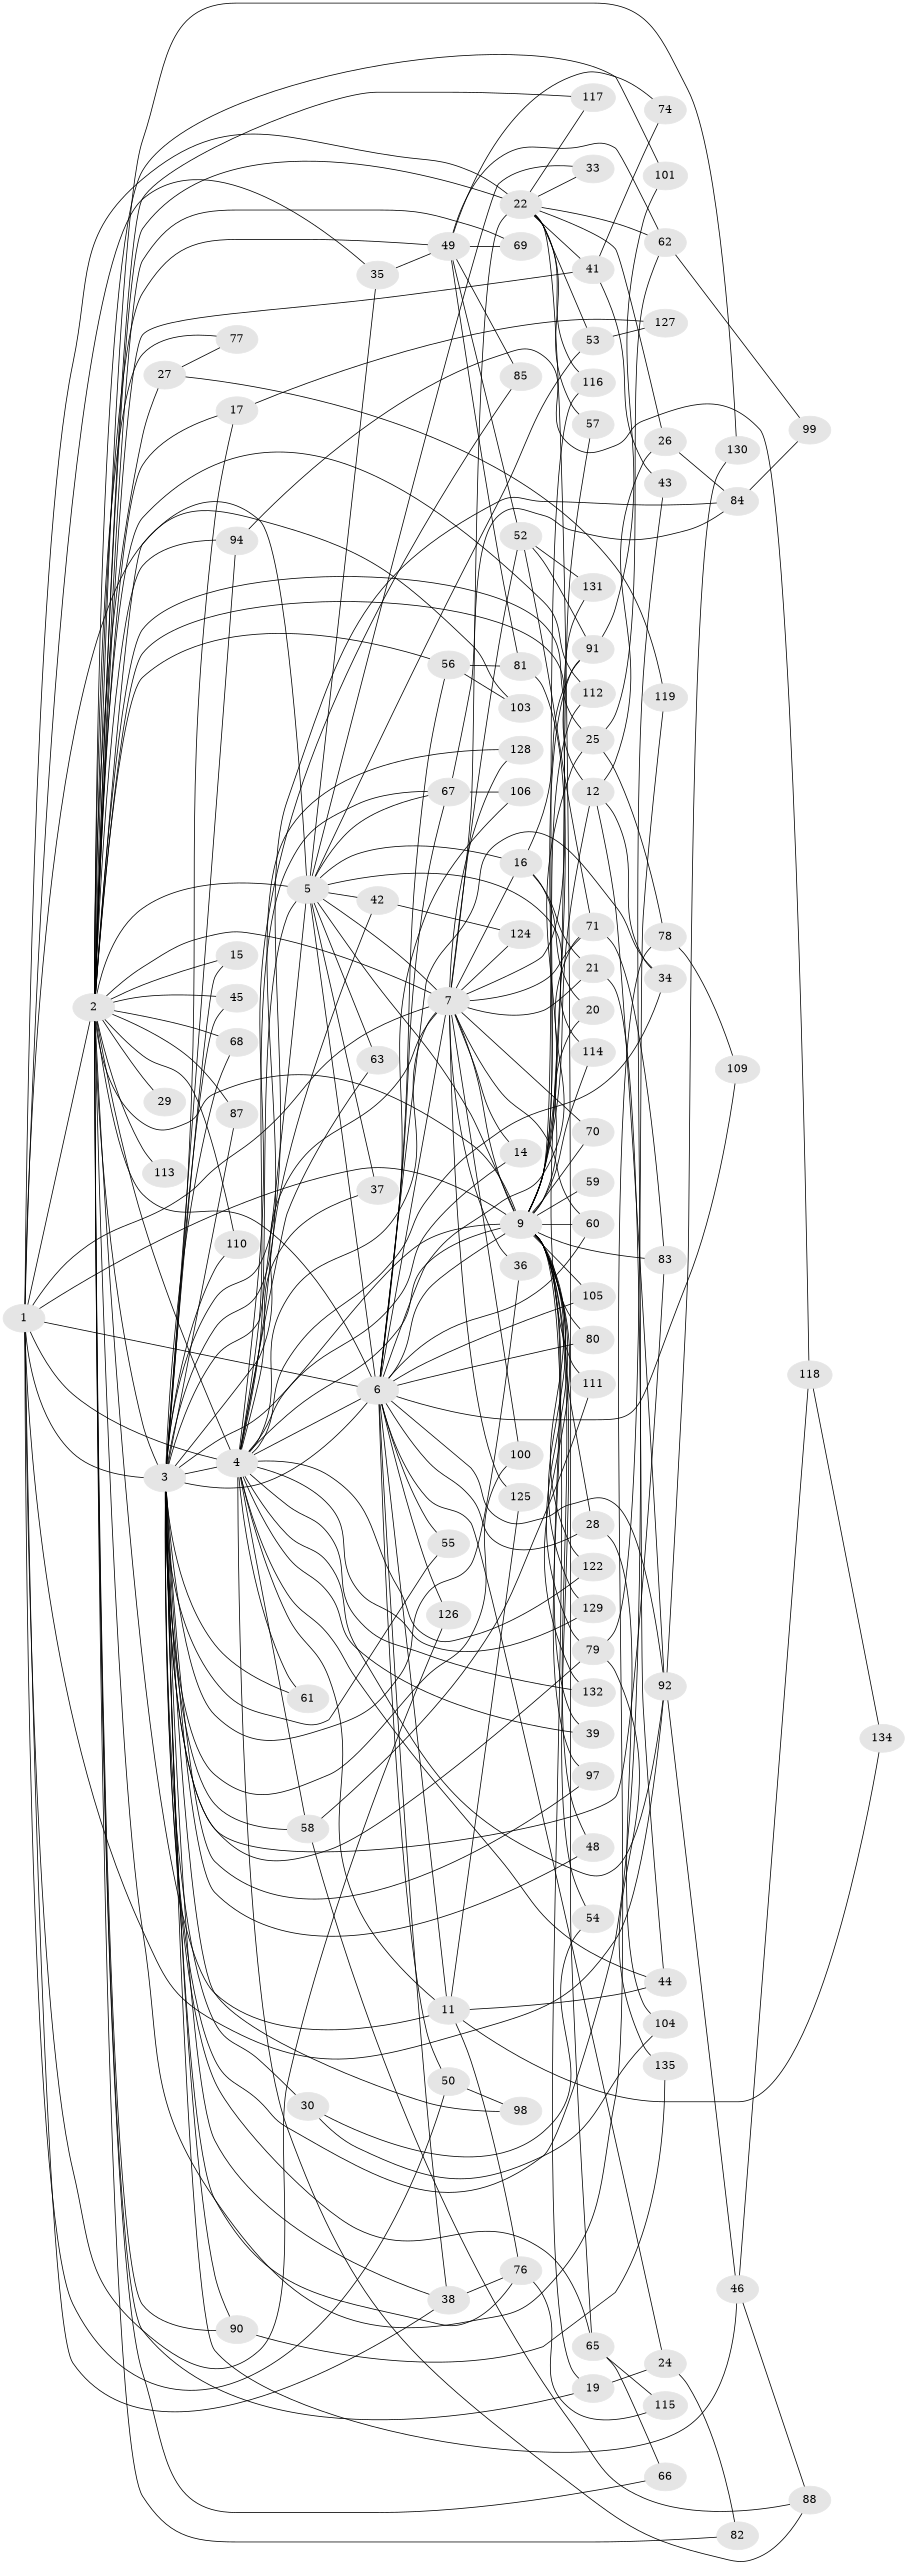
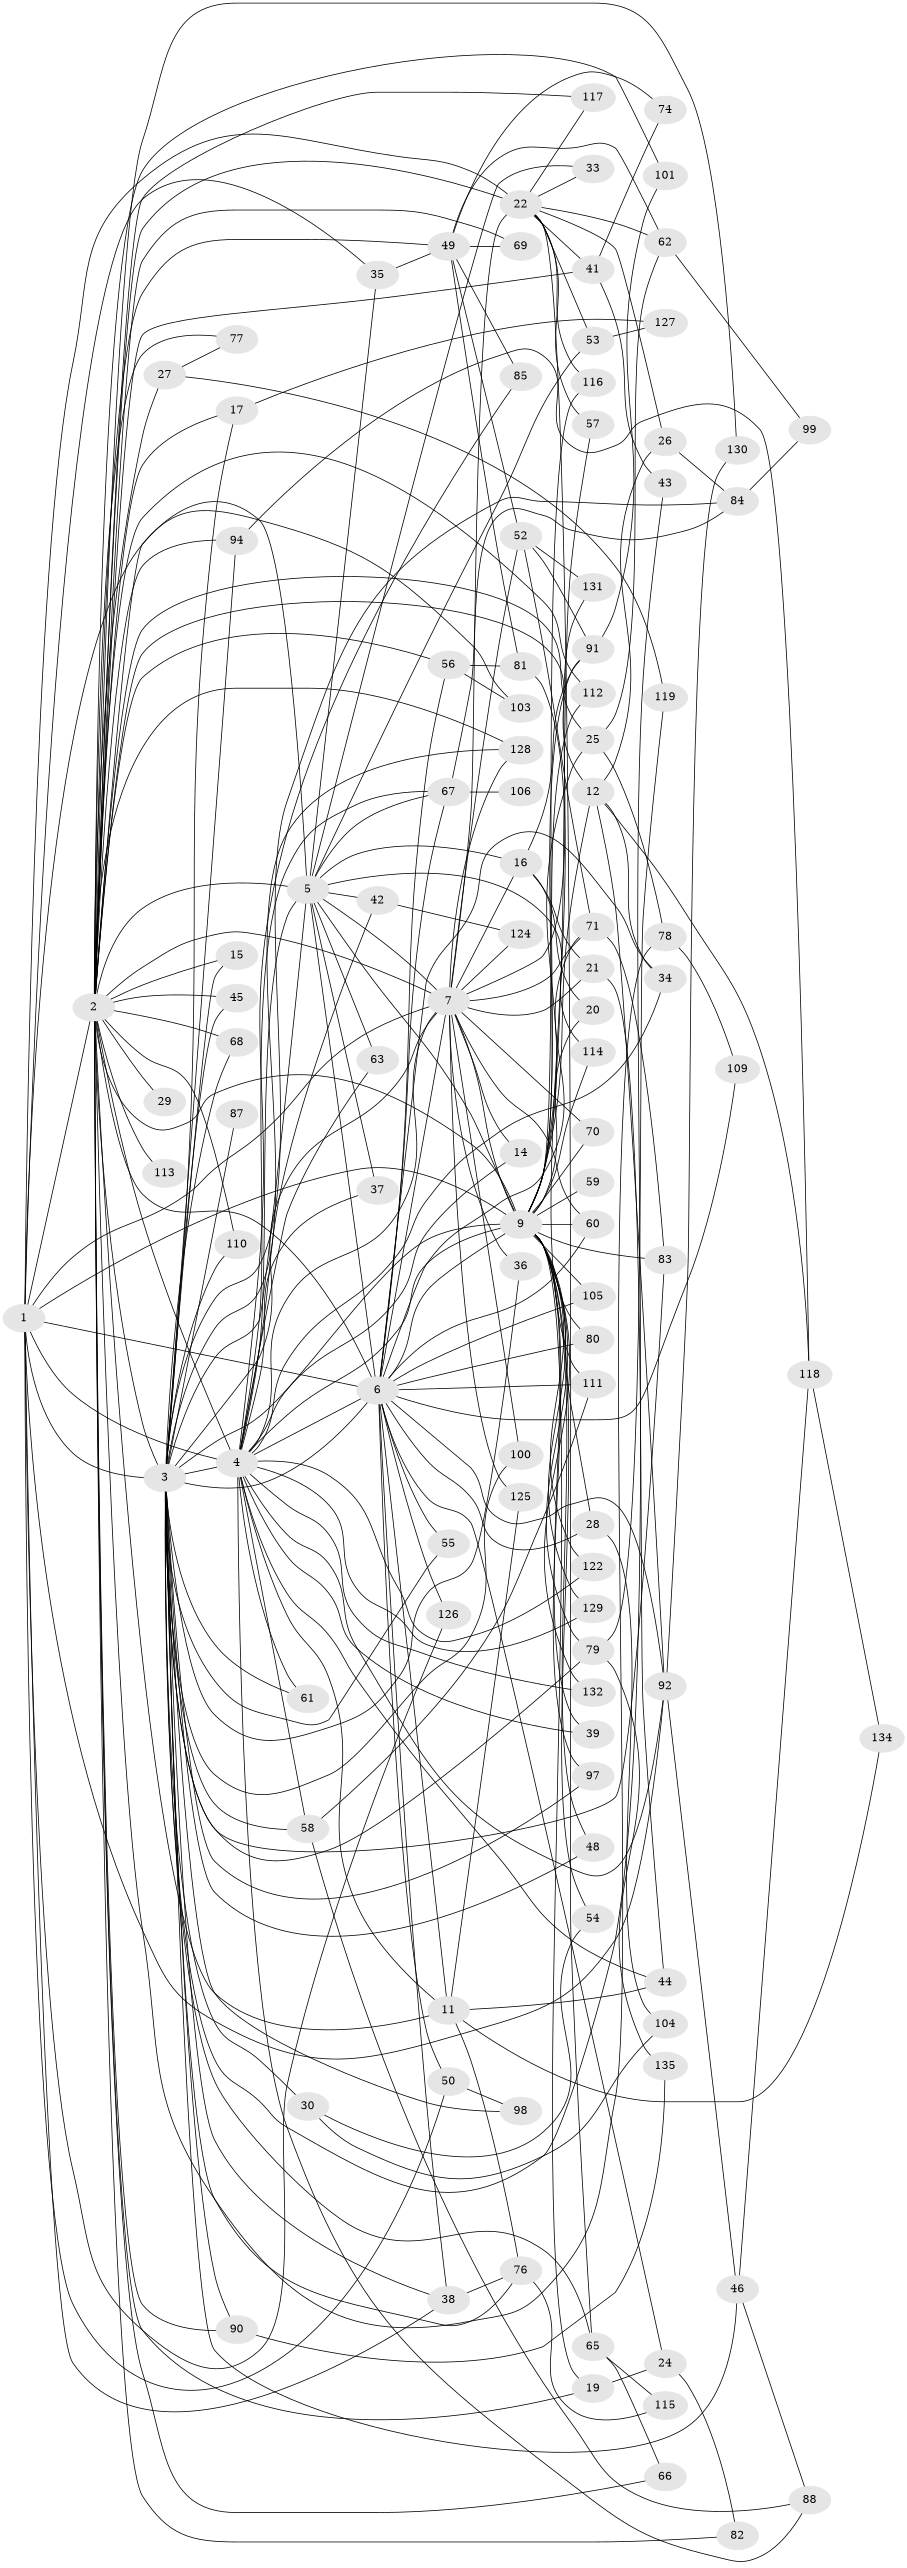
  graph {
    rankdir=LR
    node [color=gray90 style=filled]
    1 [super="+72"]
    2 [super="+8"]
    3 [super="+10"]
    4 [super="+47"]
    5 [super="+51"]
    6 [super="+40"]
    7 [super="+18"]
    9 [super="+13"]
    22 [super="+23"]
    n10 [label=92 super="+75"]
    35
    38 [super="+120"]
    50
    126
    11 [super="+64"]
    12
    15
    17
    19
    25
    27
    29
    41
    45
    49
    56
    66
    68
    69
    77
    78
    82
    87
    90
    94
    101
    103
    110
    112
    113
    117
    130
    30
    36 [super="+91"]
    43
    46 [super="+102"]
    48 [super="+133"]
    55
    58
    61
    65
    76 [super="+86"]
    79
    83 [super="+107"]
    84 [super="+89"]
    97
    98
    100
    128
    14
    34 [super="+121"]
    37
    39
    42
    44 [super="+73"]
    63
    67 [super="+93"]
    85
    88
    122
    129
    132
    16
    33
    53
    114
    24
    28
    71
    80
    105
    106
    109
    60
    21
    52 [super="+95"]
    70
    124
    125
    131
    59
    20
    54
    57
    n95 [label=91 super="+108"]
    116
    26
    62 [super="+92"]
    134
    118 [super="+123"]
    127
    119
    74
    81
    135
    104
    111
    115
    99
    1 -- 2 [weight=3]
    1 -- 3 [weight=2]
    1 -- 4
    1 -- 5
    1 -- 6
    1 -- 7
    1 -- 9
    1 -- 22
    1 -- n10
    1 -- 35
    1 -- 38
    1 -- 50
    1 -- 126
    2 -- 3 [weight=4]
    2 -- 4 [weight=2]
    2 -- 5 [weight=2]
    2 -- 6 [weight=2]
    2 -- 7 [weight=3]
    2 -- 9 [weight=2]
    2 -- 22
    2 -- 11
    2 -- 12
    2 -- 15
    2 -- 17
    2 -- 19
    2 -- 25
    2 -- 27
    2 -- 29
    2 -- 41
    2 -- 45
    2 -- 49
    2 -- 56
    2 -- 66
    2 -- 68
    2 -- 69
    2 -- 77
    2 -- 78
    2 -- 82
-   2 -- 87
+   2 -- 128
    2 -- 90
    2 -- 94
    2 -- 101
    2 -- 103
    2 -- 110
    2 -- 112
    2 -- 113 [weight=2]
    2 -- 117
    2 -- 130
    3 -- 4 [weight=2]
    3 -- 5 [weight=2]
    3 -- 6 [weight=2]
    3 -- 7 [weight=2]
    3 -- 9 [weight=3]
    3 -- 38
    3 -- 15
    3 -- 17
    3 -- 45
    3 -- 68
    3 -- 87
    3 -- 90
    3 -- 94
    3 -- 110
    3 -- 30 [weight=2]
    3 -- 36
    3 -- 43
    3 -- 46
    3 -- 48 [weight=2]
    3 -- 55
    3 -- 58
    3 -- 61
    3 -- 65
    3 -- 76
    3 -- 79
    3 -- 83
    3 -- 84
    3 -- 97
    3 -- 98
    3 -- 100
    3 -- 128
    4 -- 5
    4 -- 6
    4 -- 7
    4 -- 9
    4 -- n10
    4 -- 11 [weight=2]
    4 -- 58
    4 -- 61
    4 -- 14
    4 -- 34
    4 -- 37
    4 -- 39
    4 -- 42
    4 -- 44
    4 -- 63
    4 -- 67
    4 -- 85
    4 -- 88
    4 -- 122
    4 -- 129
    4 -- 132
    5 -- 6
    5 -- 7
    5 -- 9
    5 -- 35
    5 -- 37
    5 -- 42
    5 -- 63
    5 -- 67
    5 -- 16
    5 -- 33 [weight=2]
    5 -- 53
    5 -- 114
    6 -- 7
    6 -- 9
    6 -- n10
    6 -- 38
    6 -- 50
    6 -- 126
    6 -- 11
    6 -- 56
    6 -- 55
    6 -- 34
    6 -- 67
    6 -- 24
    6 -- 28
    6 -- 71
    6 -- 80
    6 -- 105
-   6 -- 106
+   6 -- 111
    6 -- 109
    6 -- 60
    7 -- 9
    7 -- 22
    7 -- 36
    7 -- 100
    7 -- 128
    7 -- 14
    7 -- 16
    7 -- 71
    7 -- 60
    7 -- 21
    7 -- 52
    7 -- 70
    7 -- 124
    7 -- 125
    7 -- 131
    9 -- 12
    9 -- 19
    9 -- 25
    9 -- 112
    9 -- 48
    9 -- 79
    9 -- 83
    9 -- 97
    9 -- 39
    9 -- 122
    9 -- 129
    9 -- 132
    9 -- 114
    9 -- 28
    9 -- 80
    9 -- 105
    9 -- 60
    9 -- 70
    9 -- 59
    9 -- 20
    9 -- 54
    9 -- 57
    9 -- n95
    9 -- 116
    22 -- 41
    22 -- 117
    22 -- 65
    22 -- 33
    22 -- 53
    22 -- 57
    22 -- 116
    22 -- 26
    22 -- 62
    n10 -- 130
    n10 -- 46
    35 -- 49
    38 -- 76
    50 -- 98
    11 -- 76
    11 -- 44
    11 -- 125
    11 -- 134
    12 -- n10
    12 -- 34
    12 -- 26
+   12 -- 118
    17 -- 127
    19 -- 24
    25 -- 78
    25 -- 62
    27 -- 77
    27 -- 119
    41 -- 43
    41 -- 74
    49 -- 69
    49 -- 85
    49 -- 52
    49 -- 62
    49 -- 74
    49 -- 81
    56 -- 103
    56 -- 81
    78 -- 109
    90 -- 135
    94 -- 118
    30 -- 54
    30 -- 104
    46 -- 88
    46 -- 118
    58 -- 88
    58 -- 111
    65 -- 66
    65 -- 115
    76 -- 115
    79 -- 119
    79 -- 135
    84 -- 99
    42 -- 124
    67 -- 84
    67 -- 106
    16 -- 21
    16 -- 20
    16 -- n95
    53 -- 127
    24 -- 82
    28 -- 104
    71 -- 83
    21 -- 44
    52 -- 71
    52 -- 131
    52 -- n95
    n95 -- 101
    26 -- 84
    62 -- 99
    118 -- 134
    81 -- 111
  }
